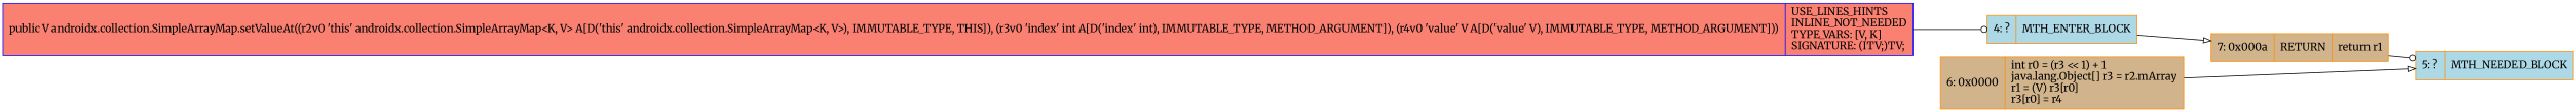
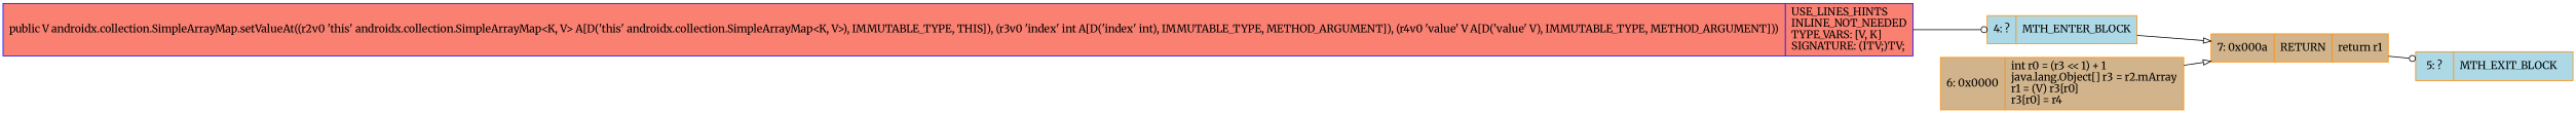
  digraph {
    fontname=Merriweather
    rankdir=LR
    node [color=darkorange fillcolor=lightblue fontname=Merriweather shape=record style=filled]
    edge [arrowhead=onormal fontname=Merriweather]
    n1 [label="{4\:\ ?|MTH_ENTER_BLOCK\l}"]
    n2 [fillcolor=tan label="{7\:\ 0x000a|RETURN\l|return r1\l}"]
    n3 [fillcolor=tan label="{6\:\ 0x0000|int r0 = (r3 \<\< 1) + 1\ljava.lang.Object[] r3 = r2.mArray\lr1 = (V) r3[r0]\lr3[r0] = r4\l}"]
-   n4 [label="{5\:\ ?|MTH_NEEDED_BLOCK\l}"]
+   n4 [label="{5\:\ ?|MTH_EXIT_BLOCK\l}"]
    n5 [color=blue fillcolor=salmon label="{public V androidx.collection.SimpleArrayMap.setValueAt((r2v0 'this' androidx.collection.SimpleArrayMap\<K, V\> A[D('this' androidx.collection.SimpleArrayMap\<K, V\>), IMMUTABLE_TYPE, THIS]), (r3v0 'index' int A[D('index' int), IMMUTABLE_TYPE, METHOD_ARGUMENT]), (r4v0 'value' V A[D('value' V), IMMUTABLE_TYPE, METHOD_ARGUMENT]))  | USE_LINES_HINTS\lINLINE_NOT_NEEDED\lTYPE_VARS: [V, K]\lSIGNATURE: (ITV;)TV;\l}"]
    n1 -> n2
    n2 -> n4 [arrowhead=odot]
-   n3 -> n4
+   n3 -> n2
    n5 -> n1 [arrowhead=odot]
  }
